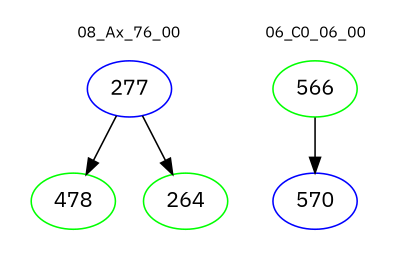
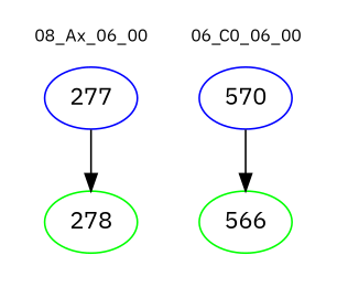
  digraph {
    fontname="IBM Plex Sans"
    node [color=green fontname="IBM Plex Sans"]
    edge [color=black fontname="IBM Plex Sans"]
-   n1 [label=478]
+   n1 [label=278]
    n2 [color=blue label=277]
-   n3 [label=264]
    n4 [label=566]
    n5 [color=blue label=570]
    subgraph cluster_1 {
      color=white
      fontsize=10
-     label="08_Ax_76_00"
+     label="08_Ax_06_00"
      n1
      n2
-     n3
    }
    subgraph cluster_2 {
      color=white
      fontsize=10
      label="06_C0_06_00"
      n4
      n5
    }
    n2 -> n1
-   n2 -> n3
-   n4 -> n5
+   n5 -> n4
  }
